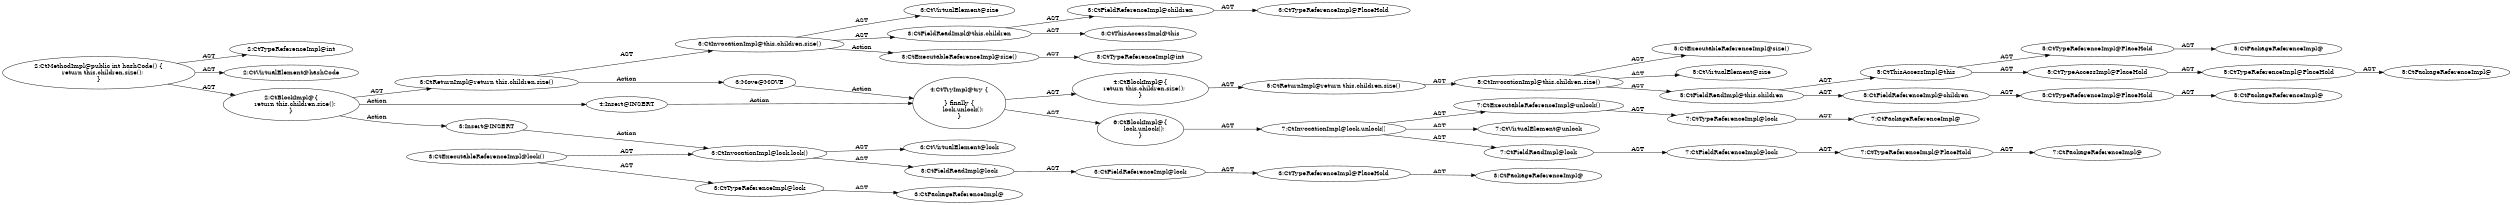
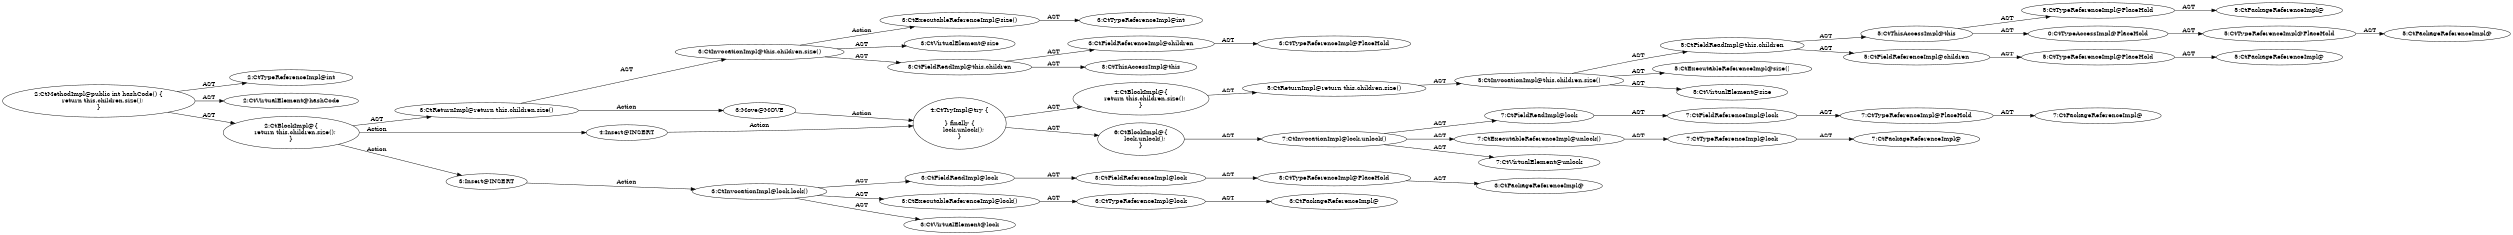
  digraph {
    rankdir=LR
    node [shape=ellipse]
    n1 [label="2:CtTypeReferenceImpl@int"]
    n2 [label="2:CtVirtualElement@hashCode"]
    n3 [label="3:CtExecutableReferenceImpl@size()"]
    n4 [label="3:CtTypeReferenceImpl@int"]
    n5 [label="3:CtVirtualElement@size"]
    n6 [label="3:CtFieldReferenceImpl@children"]
    n7 [label="3:CtTypeReferenceImpl@PlaceHold"]
    n8 [label="3:CtFieldReadImpl@this.children"]
    n9 [label="3:CtThisAccessImpl@this"]
    n10 [label="3:CtInvocationImpl@this.children.size()"]
    n11 [label="3:CtReturnImpl@return this.children.size()"]
    n12 [label="3:Move@MOVE"]
    n13 [label="4:CtTryImpl@try \{\n\n\} finally \{\n    lock.unlock();\n\}"]
    n14 [label="2:CtBlockImpl@\{\n    return this.children.size();\n\}"]
    n15 [label="3:Insert@INSERT"]
    n16 [label="4:Insert@INSERT"]
    n17 [label="3:CtInvocationImpl@lock.lock()"]
    n18 [label="2:CtMethodImpl@public int hashCode() \{\n    return this.children.size();\n\}"]
    n19 [label="3:CtFieldReadImpl@lock"]
    n20 [label="3:CtExecutableReferenceImpl@lock()"]
    n21 [label="3:CtVirtualElement@lock"]
    n22 [label="3:CtPackageReferenceImpl@"]
    n23 [label="3:CtTypeReferenceImpl@PlaceHold"]
    n24 [label="3:CtFieldReferenceImpl@lock"]
    n25 [label="3:CtPackageReferenceImpl@"]
    n26 [label="3:CtTypeReferenceImpl@lock"]
    n27 [label="4:CtBlockImpl@\{\n    return this.children.size();\n\}"]
    n28 [label="6:CtBlockImpl@\{\n    lock.unlock();\n\}"]
    n29 [label="5:CtPackageReferenceImpl@"]
    n30 [label="5:CtTypeReferenceImpl@PlaceHold"]
    n31 [label="5:CtPackageReferenceImpl@"]
    n32 [label="5:CtTypeReferenceImpl@PlaceHold"]
-   n33 [label="5:CtTypeAccessImpl@PlaceHold"]
+   n33 [label="0:CtTypeAccessImpl@PlaceHold"]
    n34 [label="5:CtThisAccessImpl@this"]
    n35 [label="5:CtPackageReferenceImpl@"]
    n36 [label="5:CtTypeReferenceImpl@PlaceHold"]
    n37 [label="5:CtFieldReferenceImpl@children"]
    n38 [label="5:CtFieldReadImpl@this.children"]
    n39 [label="5:CtExecutableReferenceImpl@size()"]
    n40 [label="5:CtInvocationImpl@this.children.size()"]
    n41 [label="5:CtVirtualElement@size"]
    n42 [label="5:CtReturnImpl@return this.children.size()"]
    n43 [label="7:CtPackageReferenceImpl@"]
    n44 [label="7:CtTypeReferenceImpl@PlaceHold"]
    n45 [label="7:CtFieldReferenceImpl@lock"]
    n46 [label="7:CtFieldReadImpl@lock"]
    n47 [label="7:CtPackageReferenceImpl@"]
    n48 [label="7:CtTypeReferenceImpl@lock"]
    n49 [label="7:CtExecutableReferenceImpl@unlock()"]
    n50 [label="7:CtInvocationImpl@lock.unlock()"]
    n51 [label="7:CtVirtualElement@unlock"]
    n3 -> n4 [label=AST]
    n6 -> n7 [label=AST]
    n8 -> n6 [label=AST]
    n8 -> n9 [label=AST]
    n10 -> n3 [label=Action]
    n10 -> n5 [label=AST]
    n10 -> n8 [label=AST]
    n11 -> n10 [label=AST]
    n11 -> n12 [label=Action]
    n12 -> n13 [label=Action]
    n13 -> n27 [label=AST]
    n13 -> n28 [label=AST]
    n14 -> n11 [label=AST]
    n14 -> n15 [label=Action]
    n14 -> n16 [label=Action]
    n15 -> n17 [label=Action]
    n16 -> n13 [label=Action]
    n17 -> n19 [label=AST]
-   n20 -> n17 [label=AST]
+   n17 -> n20 [label=AST]
    n17 -> n21 [label=AST]
    n18 -> n1 [label=AST]
    n18 -> n2 [label=AST]
    n18 -> n14 [label=AST]
    n19 -> n24 [label=AST]
    n20 -> n26 [label=AST]
    n23 -> n22 [label=AST]
    n24 -> n23 [label=AST]
    n26 -> n25 [label=AST]
    n27 -> n42 [label=AST]
    n28 -> n50 [label=AST]
    n30 -> n29 [label=AST]
    n32 -> n31 [label=AST]
    n33 -> n32 [label=AST]
    n34 -> n30 [label=AST]
    n34 -> n33 [label=AST]
    n36 -> n35 [label=AST]
    n37 -> n36 [label=AST]
    n38 -> n34 [label=AST]
    n38 -> n37 [label=AST]
    n40 -> n38 [label=AST]
    n40 -> n39 [label=AST]
    n40 -> n41 [label=AST]
    n42 -> n40 [label=AST]
    n44 -> n43 [label=AST]
    n45 -> n44 [label=AST]
    n46 -> n45 [label=AST]
    n48 -> n47 [label=AST]
    n49 -> n48 [label=AST]
    n50 -> n46 [label=AST]
    n50 -> n49 [label=AST]
    n50 -> n51 [label=AST]
  }
